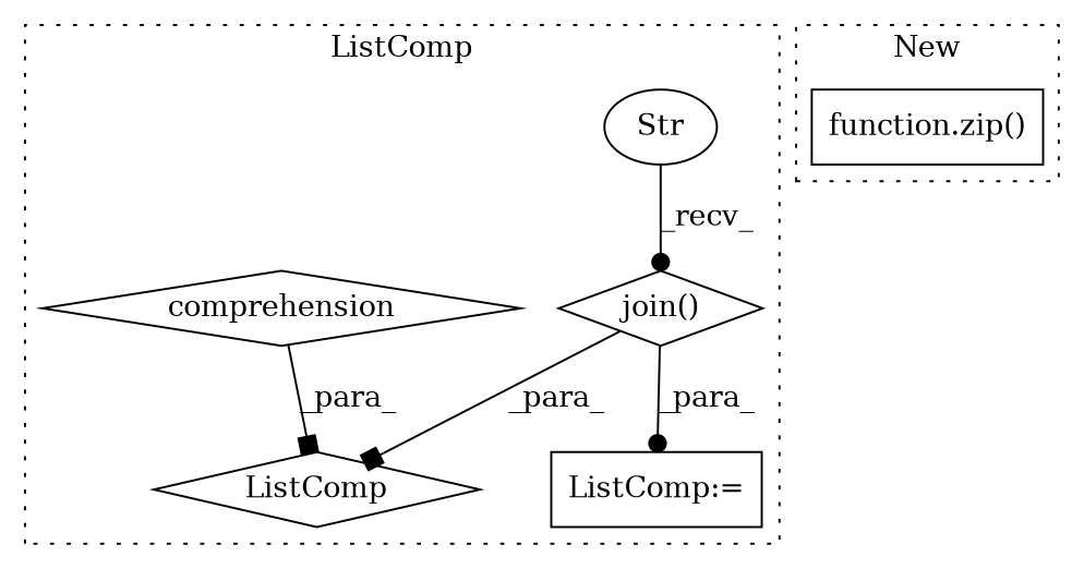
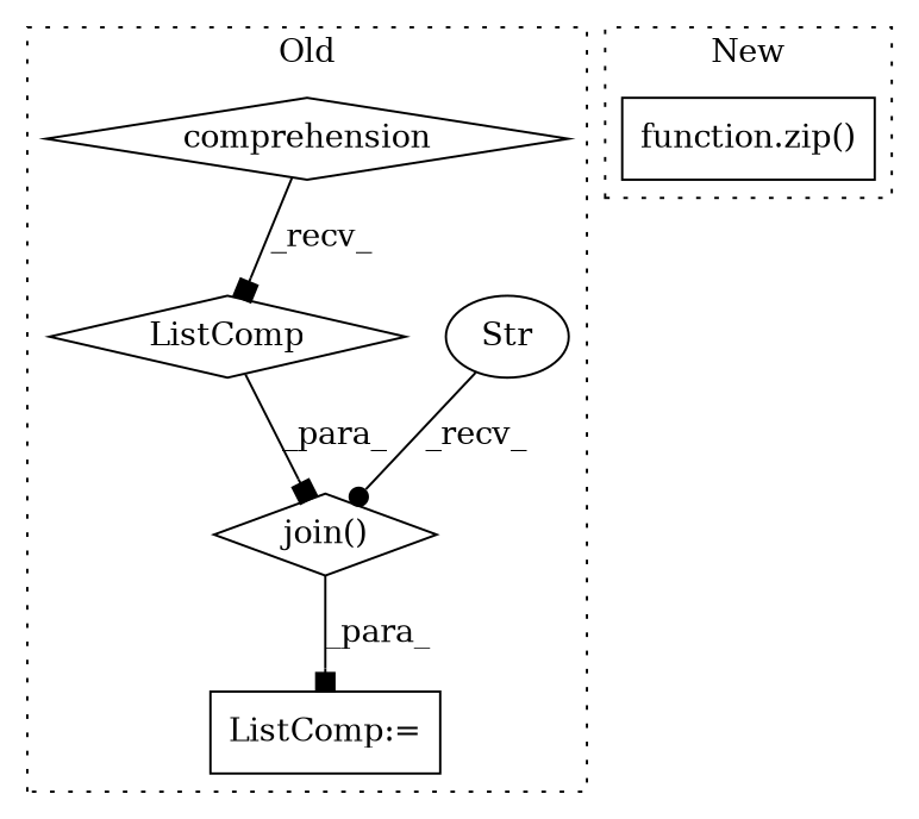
  digraph {
    node [a=75 l=3 shape=diamond]
    edge [arrowhead=dot]
    n1 [l="9,1" label="join()" s="450,469"]
    n2 [a=68 label="ListComp:=" s=447 shape=box]
    n3 [a=66 label=Str s=450 shape=ellipse]
    n4 [a=106 l=44 label=ListComp s=297]
    n5 [a=45 label=comprehension s=323]
    n6 [l="4,1" label="function.zip()" s="923,953" shape=box]
    subgraph cluster_1 {
-     label=ListComp
+     label=Old
      style=dotted
      n1
      n2
      n3
      n4
      n5
    }
    subgraph cluster_2 {
      label=New
      style=dotted
      n6
    }
-   n1 -> n2 [label=_para_]
+   n1 -> n2 [arrowhead=box label=_para_]
    n3 -> n1 [label=_recv_]
-   n1 -> n4 [arrowhead=box label=_para_]
-   n5 -> n4 [arrowhead=box label=_para_]
+   n4 -> n1 [arrowhead=box label=_para_]
+   n5 -> n4 [arrowhead=box label=_recv_]
  }
